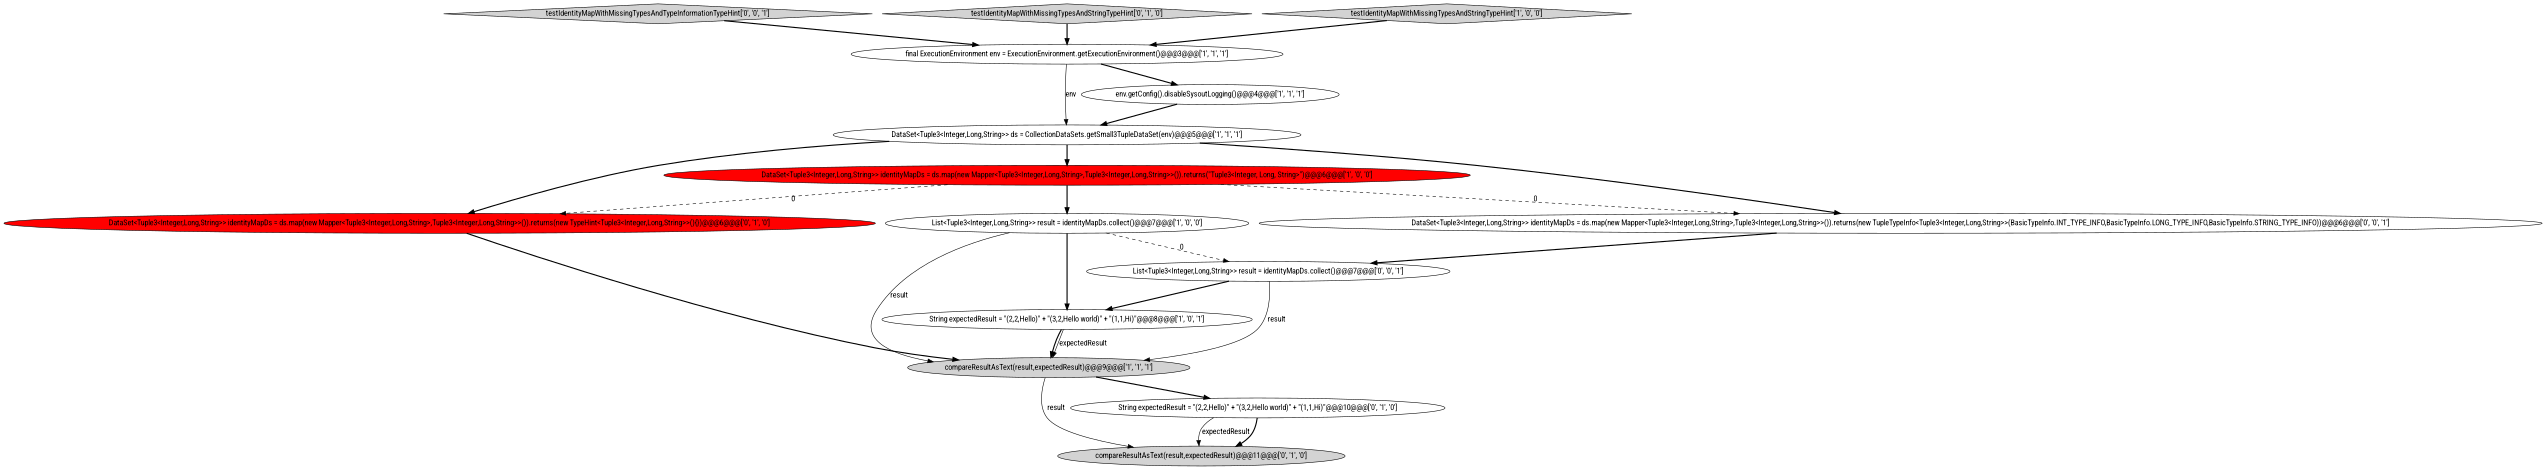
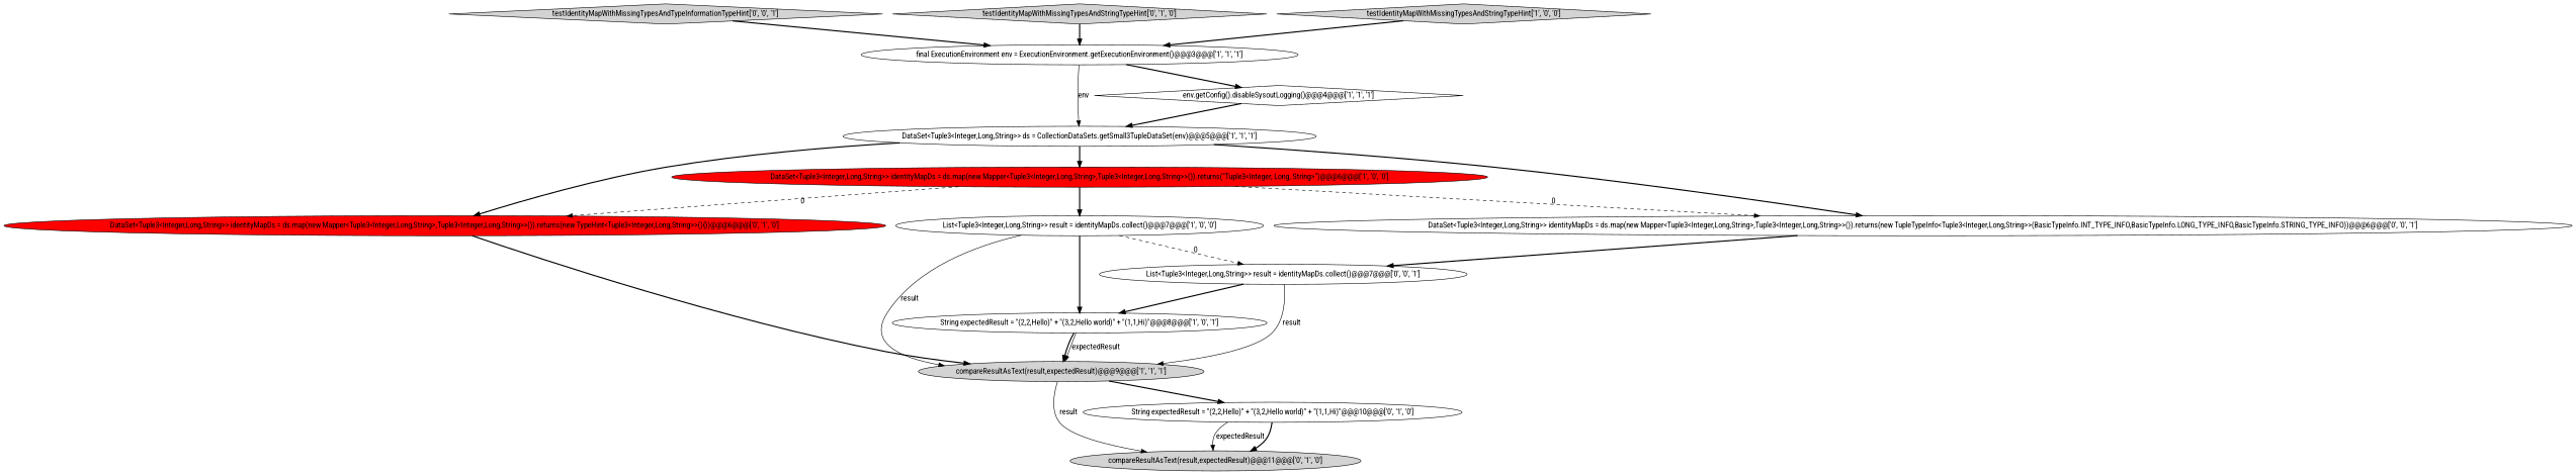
  digraph {
    fontname="Roboto Condensed"
    node [fillcolor=white shape=ellipse style=filled fontname="Roboto Condensed"]
    edge [style=bold fontname="Roboto Condensed"]
    n1 [label="List<Tuple3<Integer,Long,String>> result = identityMapDs.collect()@@@7@@@['0', '0', '1']"]
    n2 [fillcolor=lightgray label="compareResultAsText(result,expectedResult)@@@9@@@['1', '1', '1']"]
    n3 [label="String expectedResult = \"(2,2,Hello)\" + \"(3,2,Hello world)\" + \"(1,1,Hi)\"@@@8@@@['1', '0', '1']"]
    n4 [label="final ExecutionEnvironment env = ExecutionEnvironment.getExecutionEnvironment()@@@3@@@['1', '1', '1']"]
    n5 [label="DataSet<Tuple3<Integer,Long,String>> ds = CollectionDataSets.getSmall3TupleDataSet(env)@@@5@@@['1', '1', '1']"]
-   n6 [label="env.getConfig().disableSysoutLogging()@@@4@@@['1', '1', '1']"]
+   n6 [label="env.getConfig().disableSysoutLogging()@@@4@@@['1', '1', '1']" shape=diamond]
    n7 [label="String expectedResult = \"(2,2,Hello)\" + \"(3,2,Hello world)\" + \"(1,1,Hi)\"@@@10@@@['0', '1', '0']"]
    n8 [fillcolor=lightgray label="compareResultAsText(result,expectedResult)@@@11@@@['0', '1', '0']"]
    n9 [fillcolor=red label="DataSet<Tuple3<Integer,Long,String>> identityMapDs = ds.map(new Mapper<Tuple3<Integer,Long,String>,Tuple3<Integer,Long,String>>()).returns(\"Tuple3<Integer, Long, String>\")@@@6@@@['1', '0', '0']"]
    n10 [fillcolor=red label="DataSet<Tuple3<Integer,Long,String>> identityMapDs = ds.map(new Mapper<Tuple3<Integer,Long,String>,Tuple3<Integer,Long,String>>()).returns(new TypeHint<Tuple3<Integer,Long,String>>(){})@@@6@@@['0', '1', '0']"]
    n11 [label="DataSet<Tuple3<Integer,Long,String>> identityMapDs = ds.map(new Mapper<Tuple3<Integer,Long,String>,Tuple3<Integer,Long,String>>()).returns(new TupleTypeInfo<Tuple3<Integer,Long,String>>(BasicTypeInfo.INT_TYPE_INFO,BasicTypeInfo.LONG_TYPE_INFO,BasicTypeInfo.STRING_TYPE_INFO))@@@6@@@['0', '0', '1']"]
    n12 [label="List<Tuple3<Integer,Long,String>> result = identityMapDs.collect()@@@7@@@['1', '0', '0']"]
    n13 [fillcolor=lightgray label="testIdentityMapWithMissingTypesAndTypeInformationTypeHint['0', '0', '1']" shape=diamond]
    n14 [fillcolor=lightgray label="testIdentityMapWithMissingTypesAndStringTypeHint['0', '1', '0']" shape=diamond]
    n15 [fillcolor=lightgray label="testIdentityMapWithMissingTypesAndStringTypeHint['1', '0', '0']" shape=diamond]
    n1 -> n2 [label=result style=solid]
    n1 -> n3
    n2 -> n7
    n2 -> n8 [label=result style=solid]
    n3 -> n2 [label=expectedResult style=solid]
    n3 -> n2
    n4 -> n5 [label=env style=solid]
    n4 -> n6
    n5 -> n9
    n5 -> n10
    n5 -> n11
    n6 -> n5
    n7 -> n8 [label=expectedResult style=solid]
    n7 -> n8
    n9 -> n10 [label=0 style=dashed]
    n9 -> n11 [label=0 style=dashed]
    n9 -> n12
    n10 -> n2
    n11 -> n1
    n12 -> n1 [label=0 style=dashed]
    n12 -> n2 [label=result style=solid]
    n12 -> n3
    n13 -> n4
    n14 -> n4
    n15 -> n4
  }
